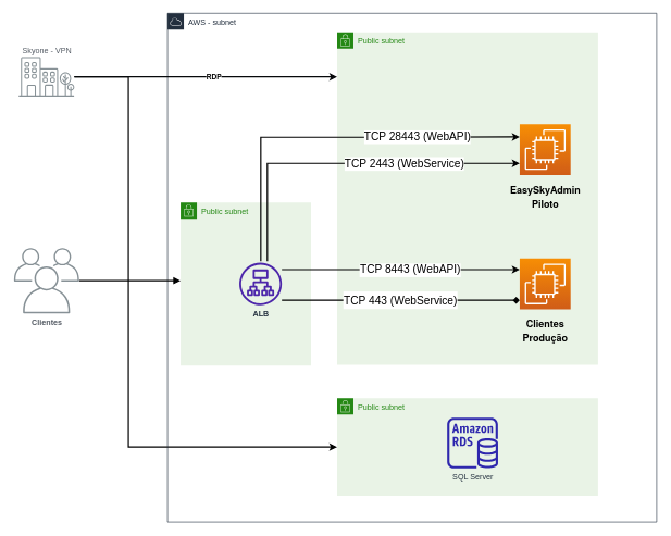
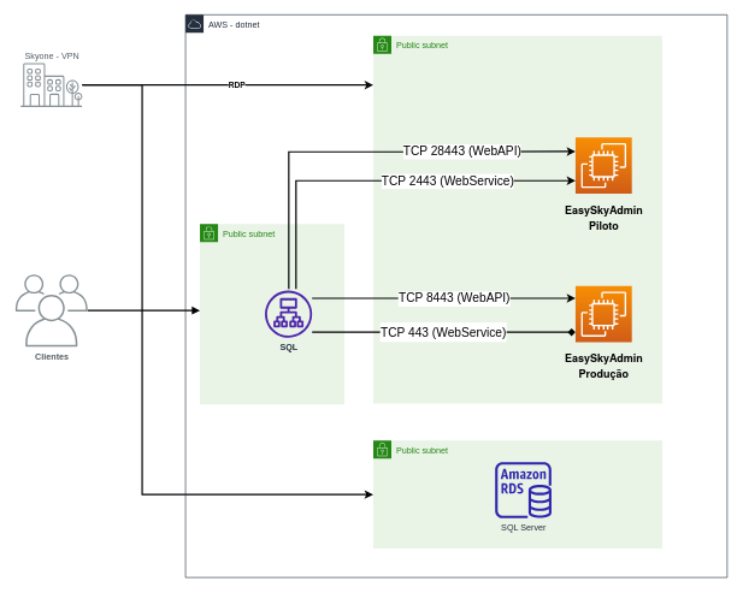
  <mxCell id="0" />
  <mxCell id="1" parent="0" />
  <mxCell id="2" value="" style="edgeStyle=orthogonalEdgeStyle;rounded=0;orthogonalLoop=1;jettySize=auto;html=1;entryX=0;entryY=0.5;entryDx=0;entryDy=0;strokeWidth=2;" parent="1" source="3" target="12" edge="1"><mxGeometry x="0.691" y="5" relative="1" as="geometry"><mxPoint x="-74" y="752" as="targetPoint" /><Array as="points"><mxPoint x="196" y="117" /><mxPoint x="196" y="685" /></Array><mxPoint as="offset" /></mxGeometry></mxCell>
  <mxCell id="3" value="Skyone - VPN" style="sketch=0;outlineConnect=0;gradientColor=none;fontColor=#545B64;strokeColor=none;fillColor=#879196;dashed=0;verticalLabelPosition=top;verticalAlign=bottom;align=center;html=1;fontSize=12;fontStyle=0;aspect=fixed;shape=mxgraph.aws4.illustration_office_building;pointerEvents=1;labelPosition=center;" parent="1" vertex="1"><mxGeometry x="27.75" y="87" width="85.5" height="60.71" as="geometry" /></mxCell>
- <mxCell id="4" value="AWS - subnet" style="points=[[0,0],[0.25,0],[0.5,0],[0.75,0],[1,0],[1,0.25],[1,0.5],[1,0.75],[1,1],[0.75,1],[0.5,1],[0.25,1],[0,1],[0,0.75],[0,0.5],[0,0.25]];outlineConnect=0;gradientColor=none;html=1;whiteSpace=wrap;fontSize=12;fontStyle=0;container=1;pointerEvents=0;collapsible=0;recursiveResize=0;shape=mxgraph.aws4.group;grIcon=mxgraph.aws4.group_aws_cloud;strokeColor=#232F3E;fillColor=none;verticalAlign=top;align=left;spacingLeft=30;fontColor=#232F3E;dashed=0;" parent="1" vertex="1"><mxGeometry x="256" y="20" width="750" height="780" as="geometry" /></mxCell>
+ <mxCell id="4" value="AWS - dotnet" style="points=[[0,0],[0.25,0],[0.5,0],[0.75,0],[1,0],[1,0.25],[1,0.5],[1,0.75],[1,1],[0.75,1],[0.5,1],[0.25,1],[0,1],[0,0.75],[0,0.5],[0,0.25]];outlineConnect=0;gradientColor=none;html=1;whiteSpace=wrap;fontSize=12;fontStyle=0;container=1;pointerEvents=0;collapsible=0;recursiveResize=0;shape=mxgraph.aws4.group;grIcon=mxgraph.aws4.group_aws_cloud;strokeColor=#232F3E;fillColor=none;verticalAlign=top;align=left;spacingLeft=30;fontColor=#232F3E;dashed=0;" parent="1" vertex="1"><mxGeometry x="256" y="20" width="750" height="780" as="geometry" /></mxCell>
  <mxCell id="5" value="Public subnet" style="points=[[0,0],[0.25,0],[0.5,0],[0.75,0],[1,0],[1,0.25],[1,0.5],[1,0.75],[1,1],[0.75,1],[0.5,1],[0.25,1],[0,1],[0,0.75],[0,0.5],[0,0.25]];outlineConnect=0;gradientColor=none;html=1;whiteSpace=wrap;fontSize=12;fontStyle=0;container=1;pointerEvents=0;collapsible=0;recursiveResize=0;shape=mxgraph.aws4.group;grIcon=mxgraph.aws4.group_security_group;grStroke=0;strokeColor=#248814;fillColor=#E9F3E6;verticalAlign=top;align=left;spacingLeft=30;fontColor=#248814;dashed=0;" parent="4" vertex="1"><mxGeometry x="20" y="290" width="200" height="250" as="geometry" /></mxCell>
- <mxCell id="6" value="ALB" style="sketch=0;outlineConnect=0;fontColor=#232F3E;gradientColor=none;fillColor=#4D27AA;strokeColor=none;dashed=0;verticalLabelPosition=bottom;verticalAlign=top;align=center;html=1;fontSize=12;fontStyle=1;aspect=fixed;pointerEvents=1;shape=mxgraph.aws4.application_load_balancer;labelPosition=center;" parent="5" vertex="1"><mxGeometry x="90" y="92.37" width="65.25" height="65.25" as="geometry" /></mxCell>
+ <mxCell id="6" value="SQL" style="sketch=0;outlineConnect=0;fontColor=#232F3E;gradientColor=none;fillColor=#4D27AA;strokeColor=none;dashed=0;verticalLabelPosition=bottom;verticalAlign=top;align=center;html=1;fontSize=12;fontStyle=1;aspect=fixed;pointerEvents=1;shape=mxgraph.aws4.application_load_balancer;labelPosition=center;" parent="5" vertex="1"><mxGeometry x="90" y="92.37" width="65.25" height="65.25" as="geometry" /></mxCell>
  <mxCell id="7" value="Public subnet" style="points=[[0,0],[0.25,0],[0.5,0],[0.75,0],[1,0],[1,0.25],[1,0.5],[1,0.75],[1,1],[0.75,1],[0.5,1],[0.25,1],[0,1],[0,0.75],[0,0.5],[0,0.25]];outlineConnect=0;gradientColor=none;html=1;whiteSpace=wrap;fontSize=12;fontStyle=0;container=1;pointerEvents=0;collapsible=0;recursiveResize=0;shape=mxgraph.aws4.group;grIcon=mxgraph.aws4.group_security_group;grStroke=0;strokeColor=#248814;fillColor=#E9F3E6;verticalAlign=top;align=left;spacingLeft=30;fontColor=#248814;dashed=0;" parent="4" vertex="1"><mxGeometry x="260" y="29" width="400" height="510" as="geometry" /></mxCell>
- <mxCell id="8" value="&lt;h2 style=&quot;font-family: &amp;quot;Amazon Ember&amp;quot;, &amp;quot;Helvetica Neue&amp;quot;, Roboto, Arial, sans-serif; font-weight: var(--font-heading-l-weight-qh3c9t, 700); text-decoration: none; margin: 0px; padding: var(--space-xxs-ynfts5, 4px) 0 var(--space-scaled-xxs-95dhkm, 4px) 0; line-height: var(--font-panel-header-line-height-dwnc1y, 22px); font-style: normal; font-variant-ligatures: normal; font-variant-caps: normal; letter-spacing: normal; orphans: 2; text-indent: 0px; text-transform: none; widows: 2; word-spacing: 0px; -webkit-text-stroke-width: 0px; font-size: 15px;&quot; class=&quot;awsui_header-text_1r9lg_12cka_479&quot;&gt;Clientes &lt;br style=&quot;&quot;&gt;Produção&lt;/h2&gt;" style="sketch=0;points=[[0,0,0],[0.25,0,0],[0.5,0,0],[0.75,0,0],[1,0,0],[0,1,0],[0.25,1,0],[0.5,1,0],[0.75,1,0],[1,1,0],[0,0.25,0],[0,0.5,0],[0,0.75,0],[1,0.25,0],[1,0.5,0],[1,0.75,0]];outlineConnect=0;fontColor=default;gradientColor=#F78E04;gradientDirection=north;fillColor=#D05C17;strokeColor=#ffffff;dashed=0;verticalLabelPosition=bottom;verticalAlign=top;align=center;html=1;fontSize=12;fontStyle=0;aspect=fixed;shape=mxgraph.aws4.resourceIcon;resIcon=mxgraph.aws4.ec2;labelBackgroundColor=none;labelBorderColor=none;" vertex="1" parent="7"><mxGeometry x="280" y="347" width="78" height="78" as="geometry" /></mxCell>
+ <mxCell id="8" value="&lt;h2 style=&quot;font-family: &amp;quot;Amazon Ember&amp;quot;, &amp;quot;Helvetica Neue&amp;quot;, Roboto, Arial, sans-serif; font-weight: var(--font-heading-l-weight-qh3c9t, 700); text-decoration: none; margin: 0px; padding: var(--space-xxs-ynfts5, 4px) 0 var(--space-scaled-xxs-95dhkm, 4px) 0; line-height: var(--font-panel-header-line-height-dwnc1y, 22px); font-style: normal; font-variant-ligatures: normal; font-variant-caps: normal; letter-spacing: normal; orphans: 2; text-indent: 0px; text-transform: none; widows: 2; word-spacing: 0px; -webkit-text-stroke-width: 0px; font-size: 15px;&quot; class=&quot;awsui_header-text_1r9lg_12cka_479&quot;&gt;EasySkyAdmin &lt;br style=&quot;&quot;&gt;Produção&lt;/h2&gt;" style="sketch=0;points=[[0,0,0],[0.25,0,0],[0.5,0,0],[0.75,0,0],[1,0,0],[0,1,0],[0.25,1,0],[0.5,1,0],[0.75,1,0],[1,1,0],[0,0.25,0],[0,0.5,0],[0,0.75,0],[1,0.25,0],[1,0.5,0],[1,0.75,0]];outlineConnect=0;fontColor=default;gradientColor=#F78E04;gradientDirection=north;fillColor=#D05C17;strokeColor=#ffffff;dashed=0;verticalLabelPosition=bottom;verticalAlign=top;align=center;html=1;fontSize=12;fontStyle=0;aspect=fixed;shape=mxgraph.aws4.resourceIcon;resIcon=mxgraph.aws4.ec2;labelBackgroundColor=none;labelBorderColor=none;" vertex="1" parent="7"><mxGeometry x="280" y="347" width="78" height="78" as="geometry" /></mxCell>
  <mxCell id="9" style="edgeStyle=orthogonalEdgeStyle;rounded=0;orthogonalLoop=1;jettySize=auto;html=1;fontSize=22;fontColor=default;horizontal=1;spacing=2;spacingTop=0;strokeWidth=2;" edge="1" parent="7"><mxGeometry relative="1" as="geometry"><mxPoint x="-84.75" y="364" as="sourcePoint" /><mxPoint x="280" y="364" as="targetPoint" /><Array as="points"><mxPoint x="90" y="364" /><mxPoint x="90" y="364" /></Array></mxGeometry></mxCell>
  <mxCell id="10" value="TCP 8443 (WebAPI)" style="edgeLabel;html=1;align=center;verticalAlign=middle;resizable=0;points=[];fontSize=17;fontColor=default;" vertex="1" connectable="0" parent="9"><mxGeometry x="0.073" relative="1" as="geometry"><mxPoint as="offset" /></mxGeometry></mxCell>
  <mxCell id="11" value="&lt;h2 style=&quot;font-family: &amp;quot;Amazon Ember&amp;quot;, &amp;quot;Helvetica Neue&amp;quot;, Roboto, Arial, sans-serif; font-weight: var(--font-heading-l-weight-qh3c9t, 700); text-decoration: none; margin: 0px; padding: var(--space-xxs-ynfts5, 4px) 0 var(--space-scaled-xxs-95dhkm, 4px) 0; line-height: var(--font-panel-header-line-height-dwnc1y, 22px); font-style: normal; font-variant-ligatures: normal; font-variant-caps: normal; letter-spacing: normal; orphans: 2; text-indent: 0px; text-transform: none; widows: 2; word-spacing: 0px; -webkit-text-stroke-width: 0px; font-size: 15px;&quot; class=&quot;awsui_header-text_1r9lg_12cka_479&quot;&gt;EasySkyAdmin &lt;br style=&quot;&quot;&gt;Piloto&lt;/h2&gt;" style="sketch=0;points=[[0,0,0],[0.25,0,0],[0.5,0,0],[0.75,0,0],[1,0,0],[0,1,0],[0.25,1,0],[0.5,1,0],[0.75,1,0],[1,1,0],[0,0.25,0],[0,0.5,0],[0,0.75,0],[1,0.25,0],[1,0.5,0],[1,0.75,0]];outlineConnect=0;fontColor=default;gradientColor=#F78E04;gradientDirection=north;fillColor=#D05C17;strokeColor=#ffffff;dashed=0;verticalLabelPosition=bottom;verticalAlign=top;align=center;html=1;fontSize=12;fontStyle=0;aspect=fixed;shape=mxgraph.aws4.resourceIcon;resIcon=mxgraph.aws4.ec2;labelBackgroundColor=none;labelBorderColor=none;" vertex="1" parent="7"><mxGeometry x="280" y="141" width="78" height="78" as="geometry" /></mxCell>
  <mxCell id="12" value="Public subnet" style="points=[[0,0],[0.25,0],[0.5,0],[0.75,0],[1,0],[1,0.25],[1,0.5],[1,0.75],[1,1],[0.75,1],[0.5,1],[0.25,1],[0,1],[0,0.75],[0,0.5],[0,0.25]];outlineConnect=0;gradientColor=none;html=1;whiteSpace=wrap;fontSize=12;fontStyle=0;container=1;pointerEvents=0;collapsible=0;recursiveResize=0;shape=mxgraph.aws4.group;grIcon=mxgraph.aws4.group_security_group;grStroke=0;strokeColor=#248814;fillColor=#E9F3E6;verticalAlign=top;align=left;spacingLeft=30;fontColor=#248814;dashed=0;" parent="4" vertex="1"><mxGeometry x="260" y="590" width="400" height="150" as="geometry" /></mxCell>
  <mxCell id="13" value="SQL Server" style="sketch=0;outlineConnect=0;fontColor=#232F3E;gradientColor=none;fillColor=#2E27AD;strokeColor=none;dashed=0;verticalLabelPosition=bottom;verticalAlign=top;align=center;html=1;fontSize=12;fontStyle=0;aspect=fixed;pointerEvents=1;shape=mxgraph.aws4.rds_instance;" parent="12" vertex="1"><mxGeometry x="168.71" y="30" width="78" height="78" as="geometry" /></mxCell>
  <mxCell id="14" value="&lt;font style=&quot;font-size: 17px;&quot;&gt;TCP 443 (WebService)&lt;/font&gt;" style="edgeStyle=orthogonalEdgeStyle;rounded=0;orthogonalLoop=1;jettySize=auto;html=1;fontSize=22;fontColor=default;horizontal=1;spacing=2;spacingTop=0;strokeWidth=2;endArrow=diamond;" edge="1" parent="4" source="6" target="8"><mxGeometry relative="1" as="geometry"><Array as="points"><mxPoint x="350" y="440" /><mxPoint x="350" y="440" /></Array></mxGeometry></mxCell>
  <mxCell id="15" style="edgeStyle=orthogonalEdgeStyle;rounded=0;orthogonalLoop=1;jettySize=auto;html=1;entryX=0;entryY=0.25;entryDx=0;entryDy=0;entryPerimeter=0;fontSize=17;fontColor=default;strokeWidth=2;" edge="1" parent="4" target="11"><mxGeometry relative="1" as="geometry"><mxPoint x="143" y="380" as="sourcePoint" /><Array as="points"><mxPoint x="143" y="190" /><mxPoint x="358" y="190" /></Array></mxGeometry></mxCell>
  <mxCell id="16" value="TCP 28443 (WebAPI)" style="edgeLabel;html=1;align=center;verticalAlign=middle;resizable=0;points=[];fontSize=17;fontColor=default;" vertex="1" connectable="0" parent="15"><mxGeometry x="0.465" relative="1" as="geometry"><mxPoint as="offset" /></mxGeometry></mxCell>
  <mxCell id="17" value="" style="edgeStyle=orthogonalEdgeStyle;html=1;endArrow=block;elbow=vertical;startArrow=none;endFill=1;strokeColor=#000000;rounded=0;strokeWidth=2;" parent="1" source="20" target="5" edge="1"><mxGeometry width="100" relative="1" as="geometry"><mxPoint x="186" y="560" as="sourcePoint" /><mxPoint x="356" y="566" as="targetPoint" /><Array as="points"><mxPoint x="246" y="430" /><mxPoint x="246" y="430" /></Array></mxGeometry></mxCell>
  <mxCell id="18" style="edgeStyle=orthogonalEdgeStyle;rounded=0;orthogonalLoop=1;jettySize=auto;html=1;startArrow=none;startFill=0;strokeColor=#06080A;strokeWidth=2;" parent="1" source="3" edge="1" target="7"><mxGeometry relative="1" as="geometry"><mxPoint x="516" y="120" as="targetPoint" /><Array as="points"><mxPoint x="456" y="117" /><mxPoint x="456" y="117" /></Array></mxGeometry></mxCell>
  <mxCell id="19" value="RDP" style="edgeLabel;html=1;align=center;verticalAlign=middle;resizable=0;points=[];fontStyle=1" parent="18" vertex="1" connectable="0"><mxGeometry x="0.057" y="1" relative="1" as="geometry"><mxPoint as="offset" /></mxGeometry></mxCell>
  <mxCell id="20" value="Clientes" style="sketch=0;outlineConnect=0;gradientColor=none;fontColor=#545B64;strokeColor=none;fillColor=#879196;dashed=0;verticalLabelPosition=bottom;verticalAlign=top;align=center;html=1;fontSize=12;fontStyle=1;aspect=fixed;shape=mxgraph.aws4.illustration_users;pointerEvents=1" parent="1" vertex="1"><mxGeometry x="20.5" y="380" width="100" height="100" as="geometry" /></mxCell>
  <mxCell id="21" style="edgeStyle=orthogonalEdgeStyle;rounded=0;orthogonalLoop=1;jettySize=auto;html=1;fontSize=17;fontColor=default;strokeWidth=2;" edge="1" parent="1" target="11"><mxGeometry relative="1" as="geometry"><mxPoint x="409" y="400" as="sourcePoint" /><mxPoint x="806" y="219.5" as="targetPoint" /><Array as="points"><mxPoint x="409" y="250" /></Array></mxGeometry></mxCell>
  <mxCell id="22" value="TCP 2443 (WebService)" style="edgeLabel;html=1;align=center;verticalAlign=middle;resizable=0;points=[];fontSize=17;fontColor=default;" vertex="1" connectable="0" parent="21"><mxGeometry x="0.337" relative="1" as="geometry"><mxPoint as="offset" /></mxGeometry></mxCell>
